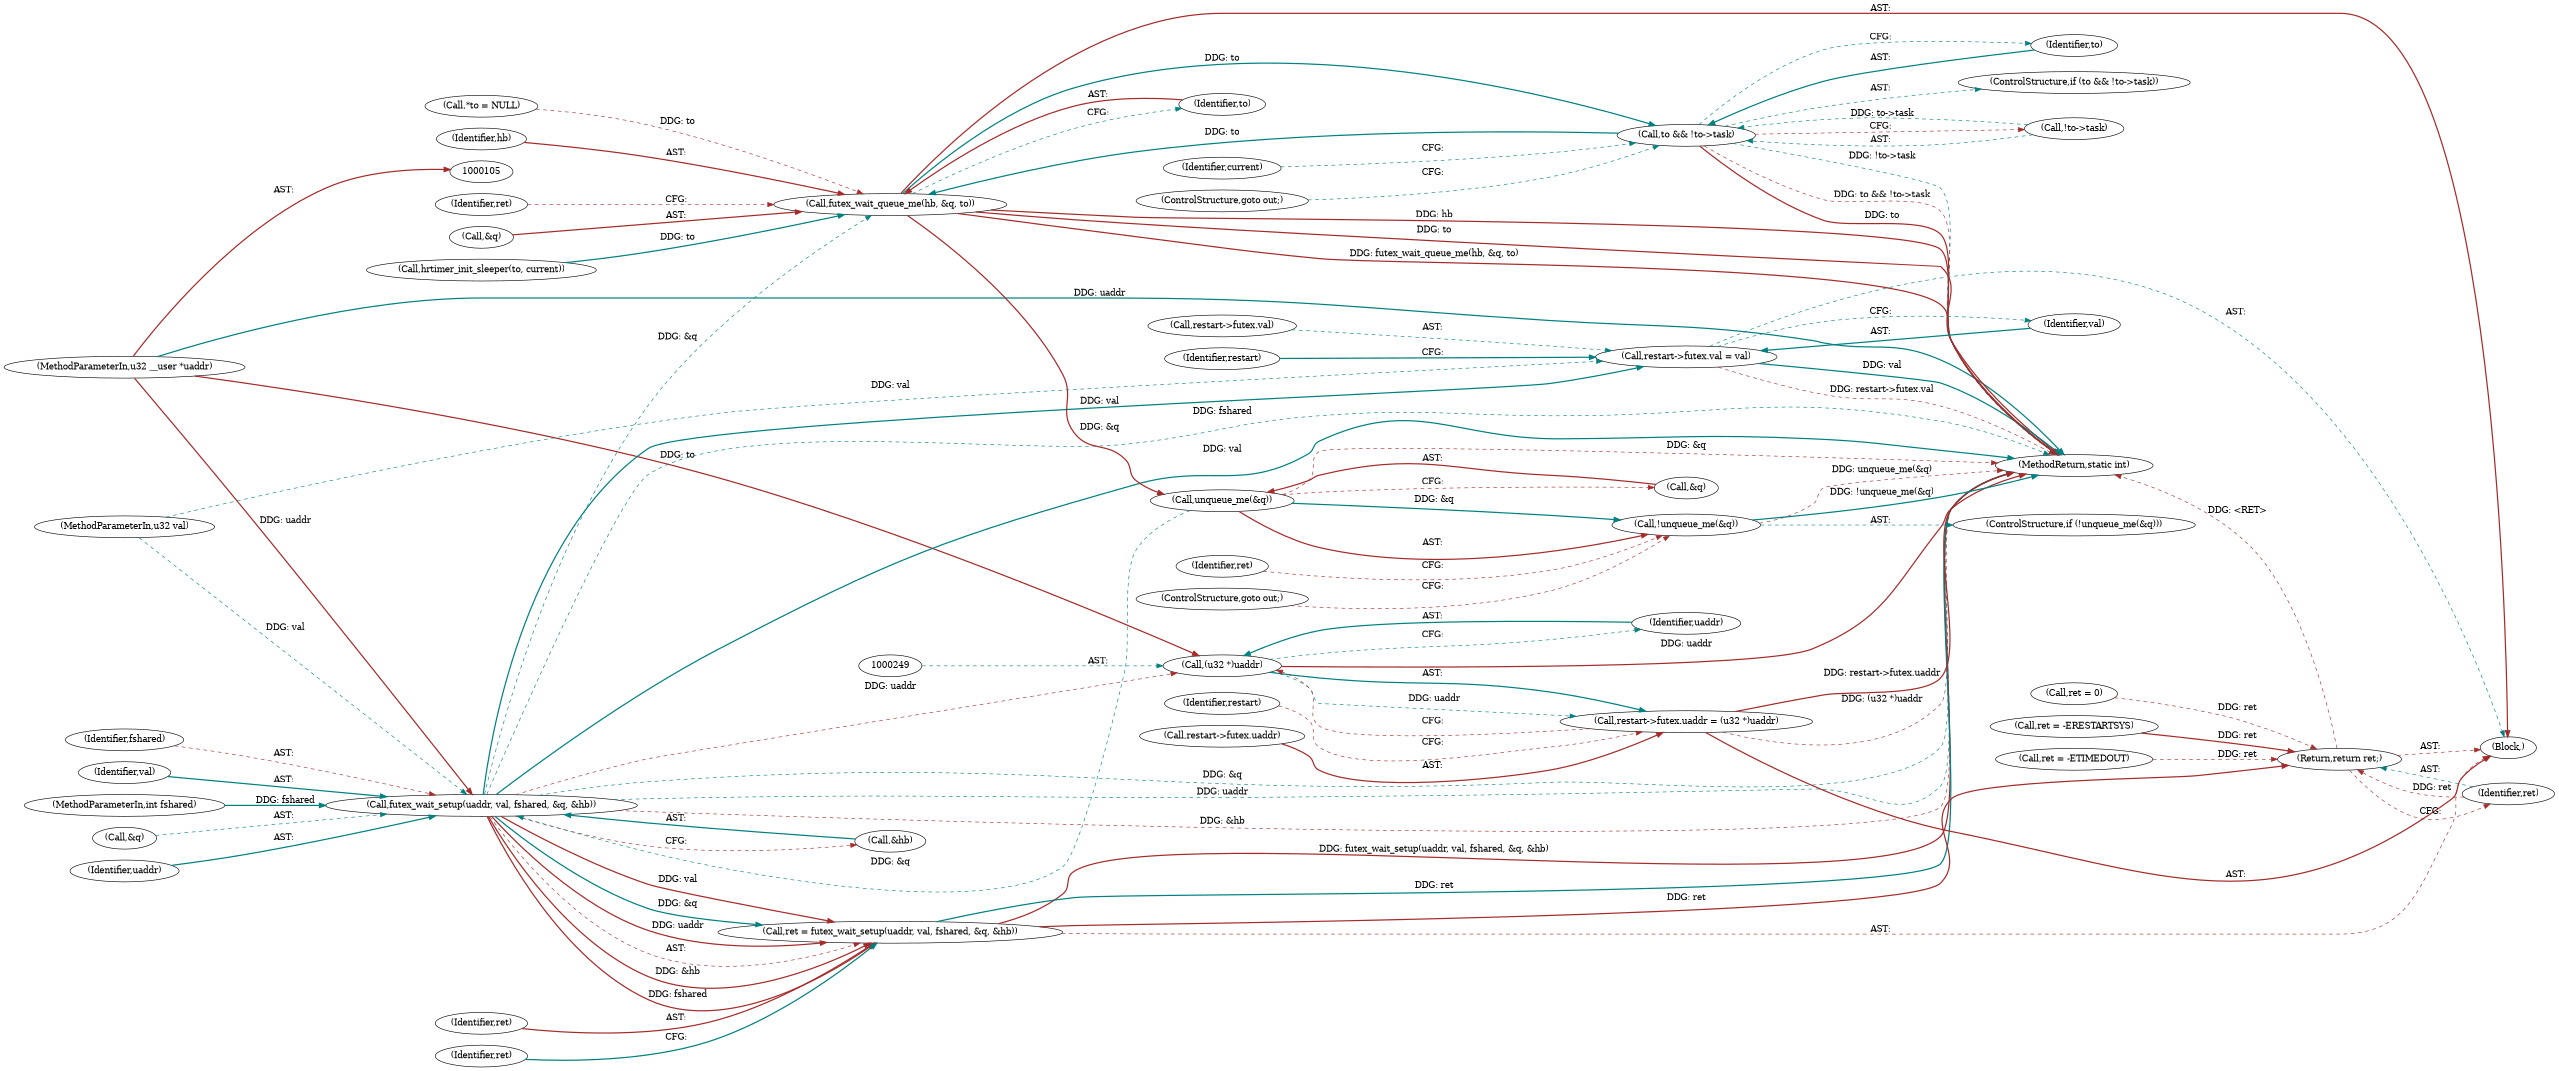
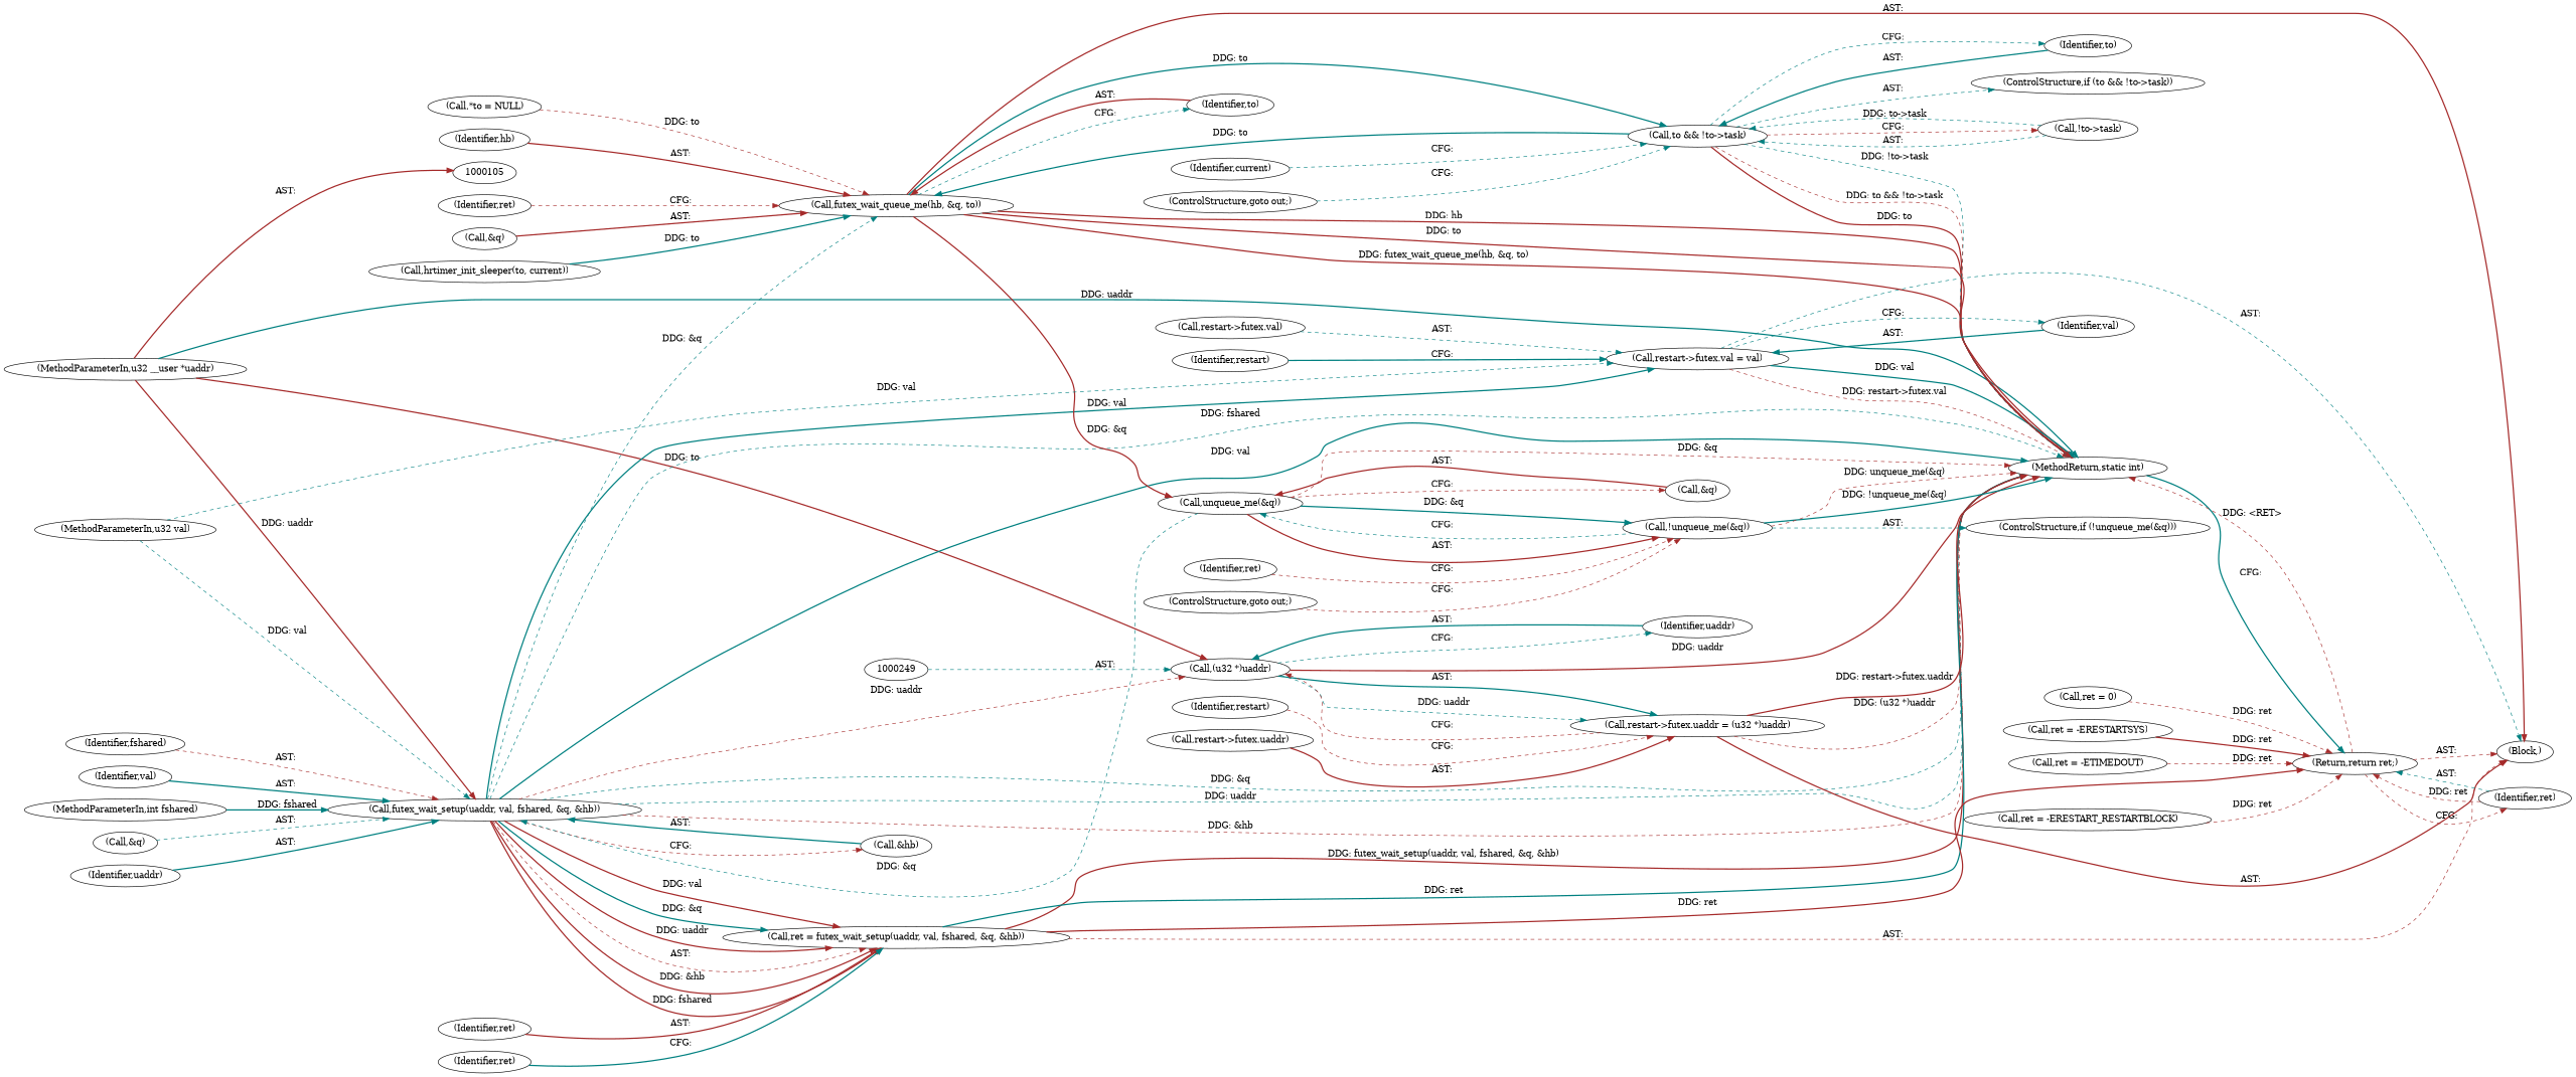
  digraph {
    rankdir=LR
    edge [color=brown style=dashed]
    n1 [label="(MethodParameterIn,u32 __user *uaddr)"]
    n2 [label="(Call,futex_wait_setup(uaddr, val, fshared, &q, &hb))"]
    n3 [label="(Call,(u32 *)uaddr)"]
    n4 [label="(MethodReturn,static int)"]
    1000105
    n6 [label="(Call,ret = futex_wait_setup(uaddr, val, fshared, &q, &hb))"]
    n7 [label="(Call,futex_wait_queue_me(hb, &q, to))"]
    n8 [label="(Call,restart->futex.val = val)"]
    n9 [label="(Call,&hb)"]
    n10 [label="(Call,restart->futex.uaddr = (u32 *)uaddr)"]
    n11 [label="(Identifier,uaddr)"]
    n12 [label="(Return,return ret;)"]
    n13 [label="(Block,)"]
    n14 [label="(Call,unqueue_me(&q))"]
    n15 [label="(Call,to && !to->task)"]
    n16 [label="(Identifier,to)"]
    n17 [label="(Identifier,val)"]
    n18 [label="(Identifier,ret)"]
    n19 [label="(Call,!unqueue_me(&q))"]
    n20 [label="(Call,&q)"]
    n21 [label="(Identifier,to)"]
    n22 [label="(Call,!to->task)"]
    n23 [label="(ControlStructure,if (to && !to->task))"]
    n24 [label="(ControlStructure,if (!unqueue_me(&q)))"]
    n25 [label="(Identifier,uaddr)"]
    n26 [label="(Call,ret = 0)"]
    n27 [label="(Identifier,ret)"]
    n28 [label="(Call,restart->futex.uaddr)"]
    n29 [label="(Identifier,current)"]
    n30 [label="(Call,ret = -ERESTARTSYS)"]
    n31 [label="(Call,&q)"]
    n32 [label="(Call,restart->futex.val)"]
    n33 [label="(Identifier,ret)"]
    n34 [label="(Call,ret = -ETIMEDOUT)"]
    n35 [label="(ControlStructure,goto out;)"]
    n36 [label="(Call,hrtimer_init_sleeper(to, current))"]
    n37 [label="(Identifier,fshared)"]
    n38 [label="(Identifier,ret)"]
    n39 [label="(MethodParameterIn,u32 val)"]
+   n40 [label="(Call,ret = -ERESTART_RESTARTBLOCK)"]
    n41 [label="(Identifier,val)"]
    n42 [label="(ControlStructure,goto out;)"]
    n43 [label="(Identifier,ret)"]
    n44 [label="(MethodParameterIn,int fshared)"]
    n45 [label="(Call,*to = NULL)"]
    n46 [label="(Identifier,restart)"]
    n47 [label="(Call,&q)"]
    n48 [label="(Identifier,hb)"]
    n49 [label="(Identifier,restart)"]
    1000249
    n1 -> n2 [label="DDG: uaddr" style=bold]
    n1 -> n3 [label="DDG: to" style=bold]
    n1 -> n4 [color=teal label="DDG: uaddr" style=bold]
    n1 -> 1000105 [label="AST: " style=bold]
    n2 -> n3 [label="DDG: uaddr"]
    n2 -> n4 [color=teal label="DDG: &q"]
    n2 -> n4 [color=teal label="DDG: uaddr"]
    n2 -> n4 [label="DDG: &hb"]
    n2 -> n4 [color=teal label="DDG: fshared"]
    n2 -> n4 [color=teal label="DDG: val" style=bold]
    n2 -> n6 [label="AST: "]
    n2 -> n6 [label="DDG: &hb" style=bold]
    n2 -> n6 [label="DDG: fshared" style=bold]
    n2 -> n6 [label="DDG: val" style=bold]
    n2 -> n6 [color=teal label="DDG: &q" style=bold]
    n2 -> n6 [label="DDG: uaddr" style=bold]
    n2 -> n7 [color=teal label="DDG: &q"]
    n2 -> n8 [color=teal label="DDG: val" style=bold]
    n2 -> n9 [label="CFG: "]
    n3 -> n4 [label="DDG: uaddr" style=bold]
    n3 -> n10 [color=teal label="AST: " style=bold]
    n3 -> n10 [color=teal label="DDG: uaddr"]
    n3 -> n11 [color=teal label="CFG: "]
+   n4 -> n12 [color=teal label="CFG: " style=bold]
    n6 -> n4 [label="DDG: futex_wait_setup(uaddr, val, fshared, &q, &hb)" style=bold]
    n6 -> n4 [color=teal label="DDG: ret" style=bold]
    n6 -> n12 [label="DDG: ret" style=bold]
    n6 -> n13 [label="AST: "]
    n7 -> n4 [label="DDG: hb" style=bold]
    n7 -> n4 [label="DDG: to" style=bold]
    n7 -> n4 [label="DDG: futex_wait_queue_me(hb, &q, to)" style=bold]
    n7 -> n13 [label="AST: " style=bold]
    n7 -> n14 [label="DDG: &q" style=bold]
    n7 -> n15 [color=teal label="DDG: to" style=bold]
    n7 -> n16 [color=teal label="CFG: "]
    n8 -> n4 [color=teal label="DDG: val" style=bold]
    n8 -> n4 [label="DDG: restart->futex.val"]
    n8 -> n13 [color=teal label="AST: "]
    n8 -> n17 [color=teal label="CFG: "]
    n9 -> n2 [color=teal label="AST: " style=bold]
    n10 -> n3 [label="CFG: "]
    n10 -> n4 [label="DDG: (u32 *)uaddr"]
    n10 -> n4 [label="DDG: restart->futex.uaddr" style=bold]
    n10 -> n13 [label="AST: " style=bold]
    n11 -> n3 [color=teal label="AST: " style=bold]
    n12 -> n4 [label="DDG: <RET>"]
    n12 -> n13 [label="AST: "]
    n12 -> n18 [label="CFG: "]
    n14 -> n2 [color=teal label="DDG: &q"]
    n14 -> n4 [label="DDG: &q"]
    n14 -> n19 [label="AST: " style=bold]
    n14 -> n19 [color=teal label="DDG: &q" style=bold]
    n14 -> n20 [label="CFG: "]
    n15 -> n4 [label="DDG: to" style=bold]
    n15 -> n4 [color=teal label="DDG: !to->task"]
    n15 -> n4 [label="DDG: to && !to->task"]
    n15 -> n7 [color=teal label="DDG: to" style=bold]
    n15 -> n21 [color=teal label="CFG: "]
    n15 -> n22 [label="CFG: "]
    n15 -> n23 [color=teal label="AST: "]
    n16 -> n7 [label="AST: " style=bold]
    n17 -> n8 [color=teal label="AST: " style=bold]
    n18 -> n12 [color=teal label="AST: "]
    n18 -> n12 [label="DDG: ret"]
    n19 -> n4 [color=teal label="DDG: !unqueue_me(&q)" style=bold]
    n19 -> n4 [label="DDG: unqueue_me(&q)"]
+   n19 -> n14 [color=teal label="CFG: "]
    n19 -> n24 [color=teal label="AST: "]
    n20 -> n14 [label="AST: " style=bold]
    n21 -> n15 [color=teal label="AST: " style=bold]
    n22 -> n15 [color=teal label="AST: "]
    n22 -> n15 [color=teal label="DDG: to->task"]
    n25 -> n2 [color=teal label="AST: " style=bold]
    n26 -> n12 [label="DDG: ret"]
    n27 -> n7 [label="CFG: "]
    n28 -> n10 [label="AST: " style=bold]
    n29 -> n15 [color=teal label="CFG: "]
    n30 -> n12 [label="DDG: ret" style=bold]
    n31 -> n7 [label="AST: " style=bold]
    n32 -> n8 [color=teal label="AST: "]
    n33 -> n6 [label="AST: " style=bold]
    n34 -> n12 [label="DDG: ret"]
    n35 -> n19 [label="CFG: "]
    n36 -> n7 [color=teal label="DDG: to" style=bold]
    n37 -> n2 [label="AST: "]
    n38 -> n6 [color=teal label="CFG: " style=bold]
    n39 -> n2 [color=teal label="DDG: val"]
    n39 -> n8 [color=teal label="DDG: val"]
+   n40 -> n12 [label="DDG: ret"]
    n41 -> n2 [color=teal label="AST: " style=bold]
    n42 -> n15 [color=teal label="CFG: "]
    n43 -> n19 [label="CFG: "]
    n44 -> n2 [color=teal label="DDG: fshared" style=bold]
    n45 -> n7 [label="DDG: to"]
    n46 -> n8 [color=teal label="CFG: " style=bold]
    n47 -> n2 [color=teal label="AST: "]
    n48 -> n7 [label="AST: " style=bold]
    n49 -> n10 [label="CFG: "]
    1000249 -> n3 [color=teal label="AST: "]
  }
